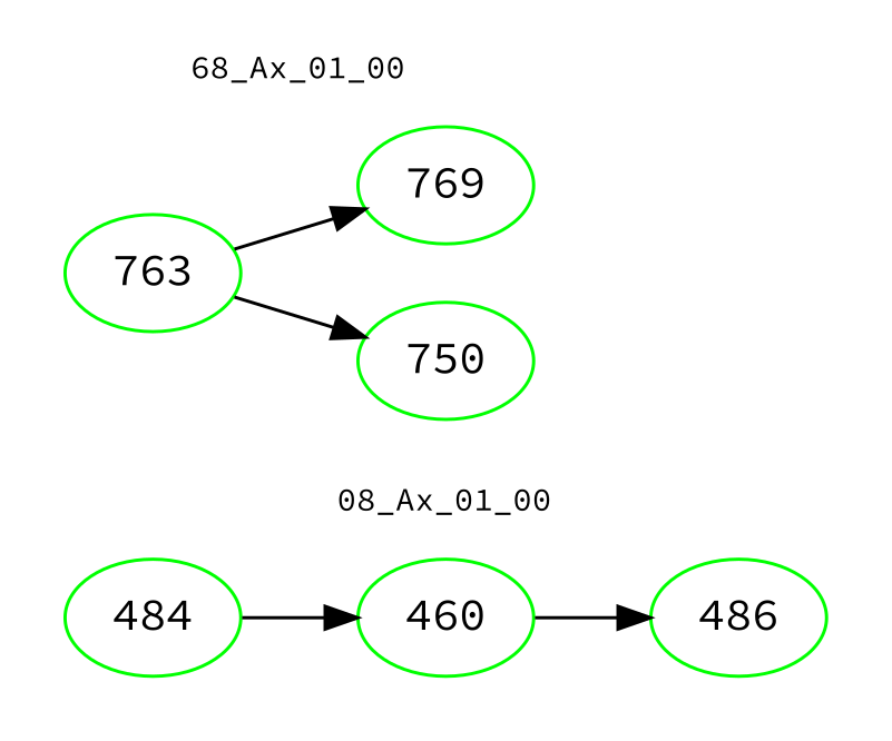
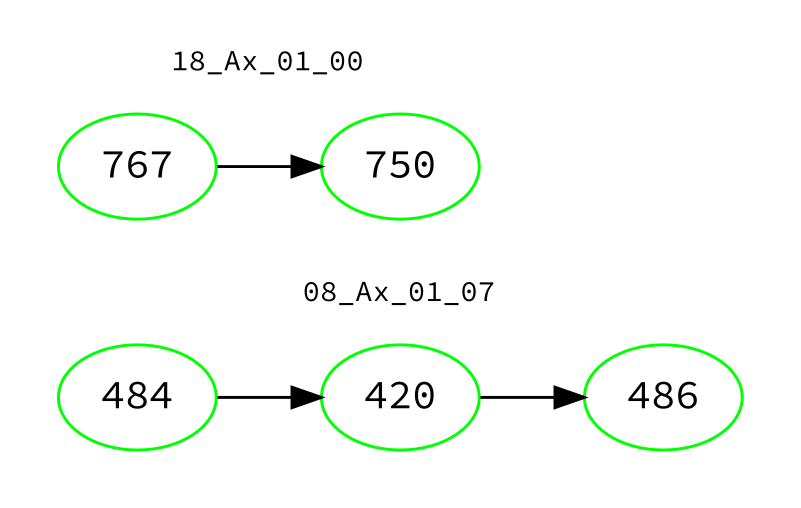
  digraph {
    fontname="Source Code Pro"
    rankdir=LR
    node [color=green fontname="Source Code Pro"]
    edge [color=black fontname="Source Code Pro"]
-   n1 [label=460]
+   n1 [label=420]
    n2 [label=486]
    n3 [label=484]
-   n4 [label=763]
+   n4 [label=767]
    n5 [label=750]
-   n6 [label=769]
    subgraph cluster_1 {
      color=white
      fontsize=10
-     label="08_Ax_01_00"
+     label="08_Ax_01_07"
      n1
      n2
      n3
    }
    subgraph cluster_2 {
      color=white
      fontsize=10
-     label="68_Ax_01_00"
+     label="18_Ax_01_00"
      n4
      n5
-     n6
    }
    n1 -> n2
    n3 -> n1
    n4 -> n5
-   n4 -> n6
  }
